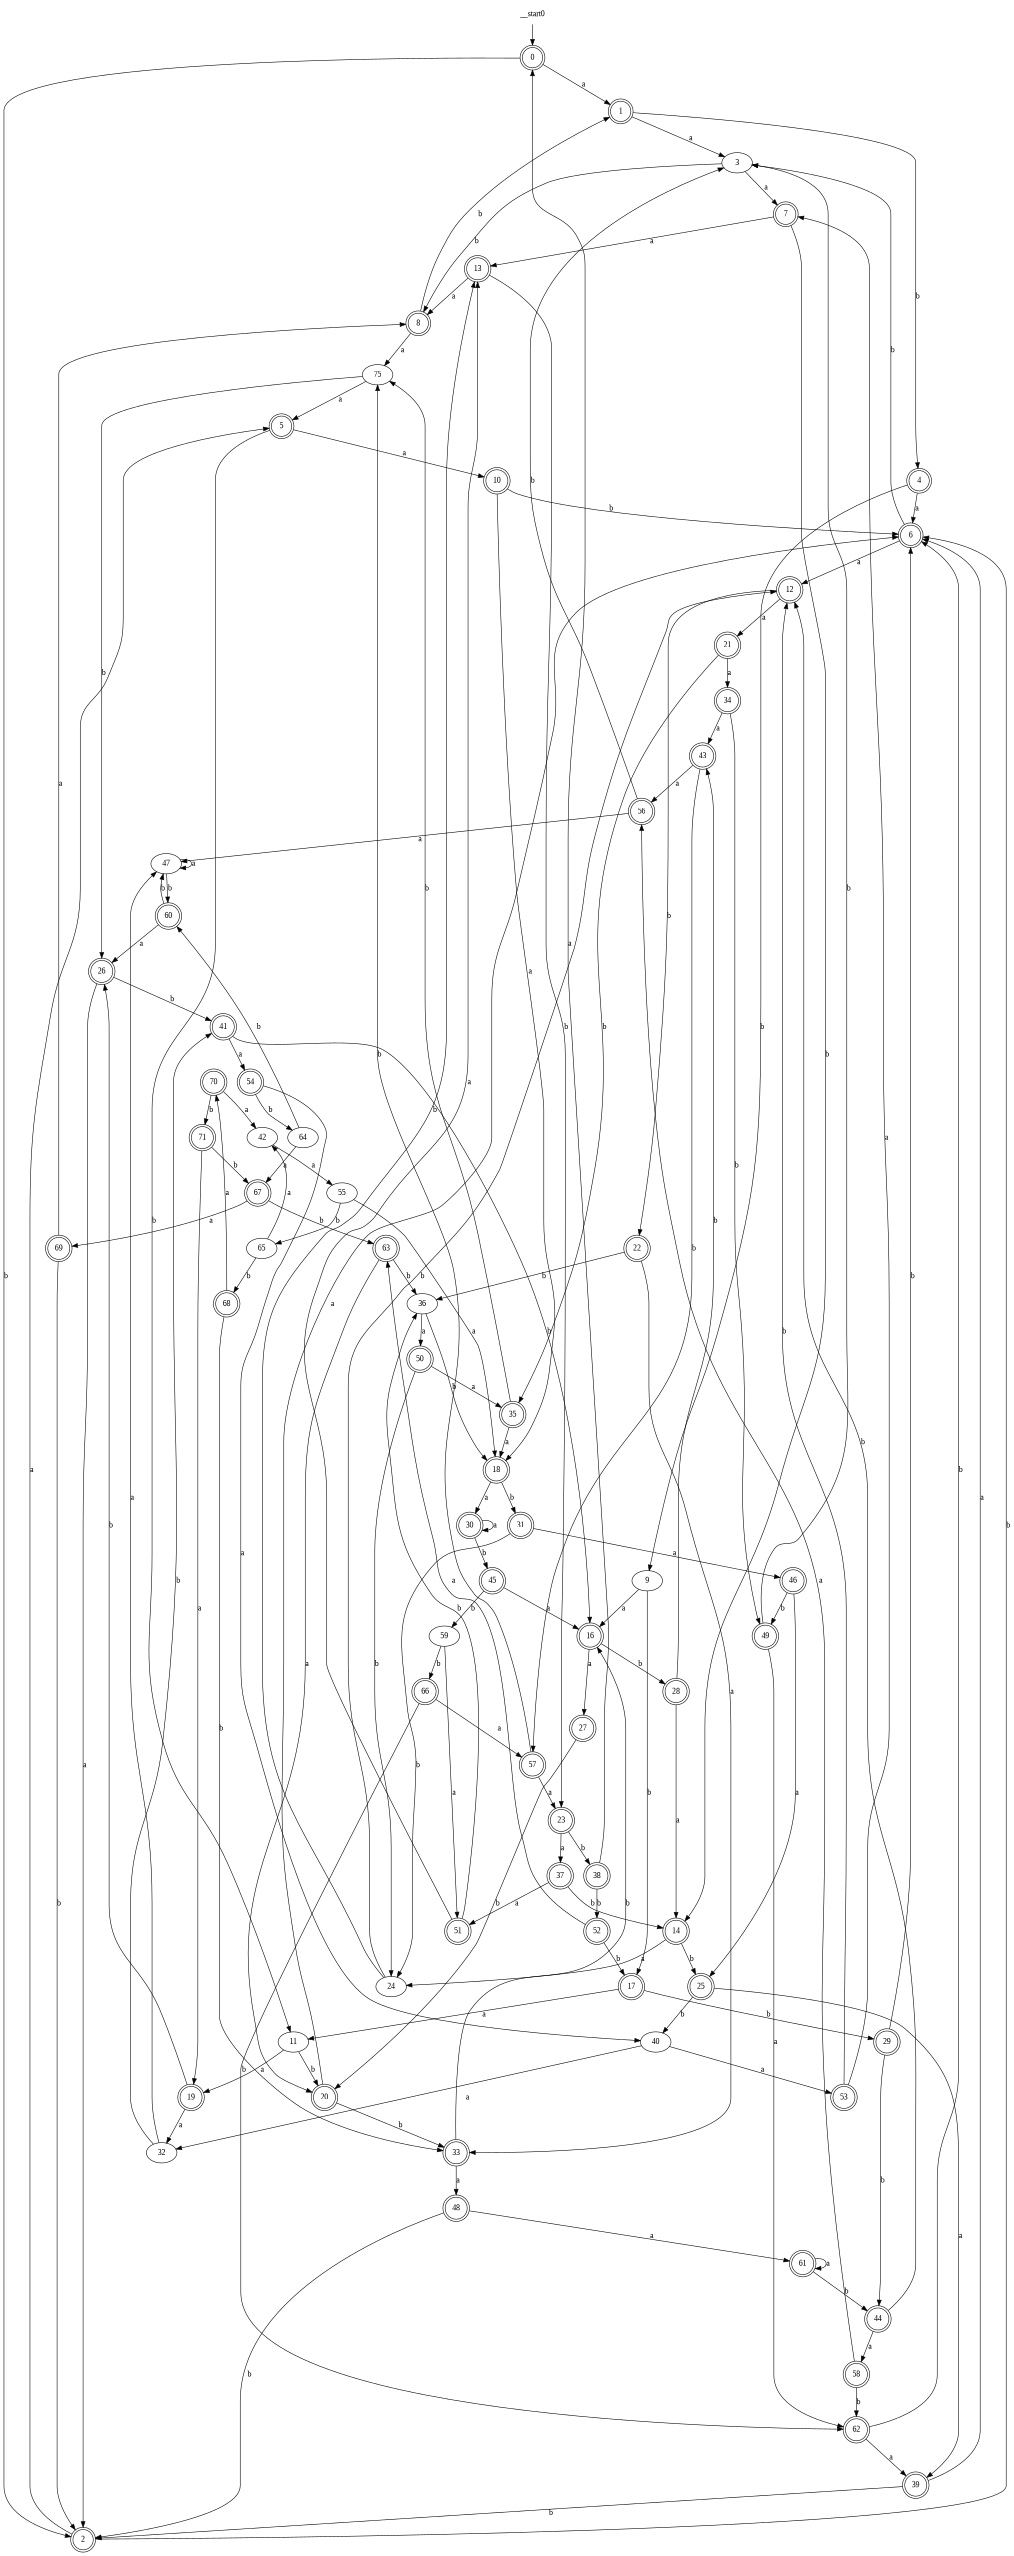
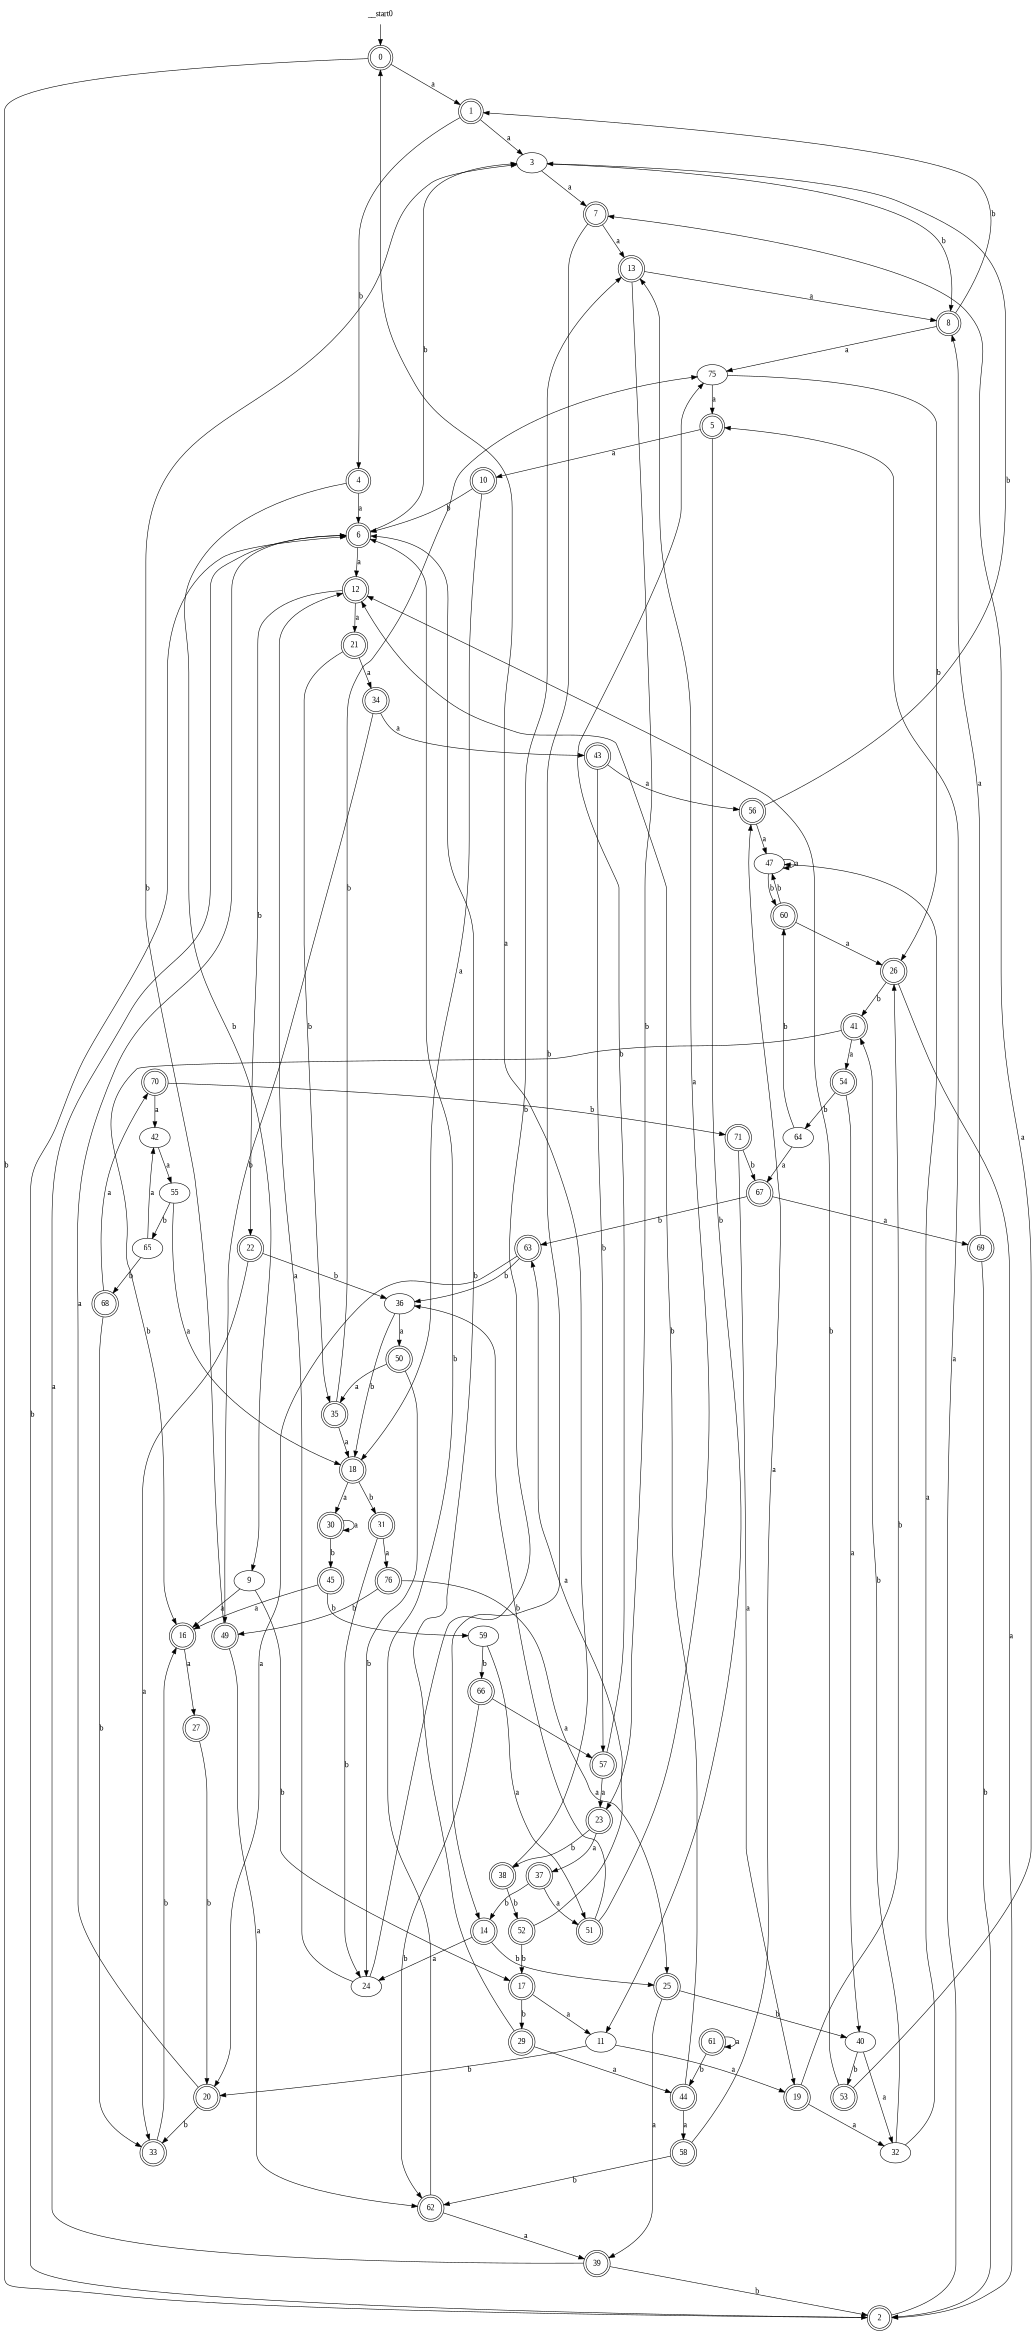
  digraph {
    fontname="Liberation Serif"
    node [fontname="Liberation Serif" shape=doublecircle]
    edge [fontname="Liberation Serif"]
    __start0 [shape=none]
    0
    1
    2
    3 [shape=""]
    4
    5
    6
    7
    8
    9 [shape=""]
    10
    11 [shape=""]
    12
    13
    14
    n17 [label=75 shape=""]
    16
    17
    18
    19
    20
    21
    22
    23
    24 [shape=""]
    25
    26
    27
-   28
    29
    30
    31
    32 [shape=""]
    33
    34
    35
    36 [shape=""]
    37
    38
    39
    40 [shape=""]
    41
    43
    44
    45
-   46
+   46 [label=76]
    47 [shape=""]
-   48
    49
    50
    51
    52
    53
    54
    42 [shape=""]
    55 [shape=""]
    56
    57
    58
    59 [shape=""]
    60
    61
    62
    63
    64 [shape=""]
    65 [shape=""]
    66
    67
    68
    69
    70
    71
    __start0 -> 0
    0 -> 1 [label=a]
    0 -> 2 [label=b]
    1 -> 3 [label=a]
    1 -> 4 [label=b]
    2 -> 5 [label=a]
    2 -> 6 [label=b]
    3 -> 7 [label=a]
    3 -> 8 [label=b]
    4 -> 6 [label=a]
    4 -> 9 [label=b]
    5 -> 10 [label=a]
    5 -> 11 [label=b]
    6 -> 3 [label=b]
    6 -> 12 [label=a]
    7 -> 13 [label=a]
    7 -> 14 [label=b]
    8 -> 1 [label=b]
    8 -> n17 [label=a]
    9 -> 16 [label=a]
    9 -> 17 [label=b]
    10 -> 6 [label=b]
    10 -> 18 [label=a]
    11 -> 19 [label=a]
    11 -> 20 [label=b]
    12 -> 21 [label=a]
    12 -> 22 [label=b]
    13 -> 8 [label=a]
    13 -> 23 [label=b]
    14 -> 24 [label=a]
    14 -> 25 [label=b]
    n17 -> 5 [label=a]
    n17 -> 26 [label=b]
    16 -> 27 [label=a]
-   16 -> 28 [label=b]
    17 -> 11 [label=a]
    17 -> 29 [label=b]
    18 -> 30 [label=a]
    18 -> 31 [label=b]
    19 -> 26 [label=b]
    19 -> 32 [label=a]
    20 -> 6 [label=a]
    20 -> 33 [label=b]
    21 -> 34 [label=a]
    21 -> 35 [label=b]
    22 -> 33 [label=a]
    22 -> 36 [label=b]
    23 -> 37 [label=a]
    23 -> 38 [label=b]
-   24 -> 12 [label=b]
+   24 -> 12 [label=a]
    24 -> 13 [label=b]
    25 -> 39 [label=a]
    25 -> 40 [label=b]
    26 -> 2 [label=a]
    26 -> 41 [label=b]
    27 -> 20 [label=b]
-   28 -> 14 [label=a]
-   28 -> 43 [label=b]
    29 -> 6 [label=b]
-   29 -> 44 [label=b]
+   29 -> 44 [label=a]
    30 -> 30 [label=a]
    30 -> 45 [label=b]
    31 -> 24 [label=b]
    31 -> 46 [label=a]
    32 -> 41 [label=b]
    32 -> 47 [label=a]
    33 -> 16 [label=b]
-   33 -> 48 [label=a]
    34 -> 43 [label=a]
    34 -> 49 [label=b]
    35 -> n17 [label=b]
    35 -> 18 [label=a]
    36 -> 18 [label=b]
    36 -> 50 [label=a]
    37 -> 14 [label=b]
    37 -> 51 [label=a]
    38 -> 0 [label=a]
    38 -> 52 [label=b]
    39 -> 2 [label=b]
    39 -> 6 [label=a]
    40 -> 32 [label=a]
-   40 -> 53 [label=a]
+   40 -> 53 [label=b]
    41 -> 16 [label=b]
    41 -> 54 [label=a]
    43 -> 56 [label=a]
    43 -> 57 [label=b]
    44 -> 12 [label=b]
    44 -> 58 [label=a]
    45 -> 16 [label=a]
    45 -> 59 [label=b]
    46 -> 25 [label=a]
    46 -> 49 [label=b]
    47 -> 47 [label=a]
    47 -> 60 [label=b]
-   48 -> 2 [label=b]
-   48 -> 61 [label=a]
    49 -> 3 [label=b]
    49 -> 62 [label=a]
    50 -> 24 [label=b]
    50 -> 35 [label=a]
    51 -> 13 [label=a]
    51 -> 36 [label=b]
    52 -> 17 [label=b]
    52 -> 63 [label=a]
    53 -> 7 [label=a]
    53 -> 12 [label=b]
    54 -> 40 [label=a]
    54 -> 64 [label=b]
    42 -> 55 [label=a]
    55 -> 18 [label=a]
    55 -> 65 [label=b]
    56 -> 3 [label=b]
    56 -> 47 [label=a]
    57 -> n17 [label=b]
    57 -> 23 [label=a]
    58 -> 56 [label=a]
    58 -> 62 [label=b]
    59 -> 51 [label=a]
    59 -> 66 [label=b]
    60 -> 26 [label=a]
    60 -> 47 [label=b]
    61 -> 44 [label=b]
    61 -> 61 [label=a]
    62 -> 6 [label=b]
    62 -> 39 [label=a]
    63 -> 20 [label=a]
    63 -> 36 [label=b]
    64 -> 60 [label=b]
    64 -> 67 [label=a]
    65 -> 42 [label=a]
    65 -> 68 [label=b]
    66 -> 57 [label=a]
    66 -> 62 [label=b]
    67 -> 63 [label=b]
    67 -> 69 [label=a]
    68 -> 33 [label=b]
    68 -> 70 [label=a]
    69 -> 2 [label=b]
    69 -> 8 [label=a]
    70 -> 42 [label=a]
    70 -> 71 [label=b]
    71 -> 19 [label=a]
    71 -> 67 [label=b]
  }
